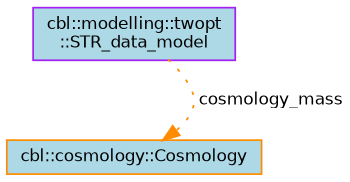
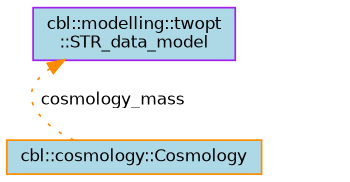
  digraph {
    node [fillcolor=lightblue fontname=Helvetica fontsize=10 shape=record style=filled]
    n1 [color=purple fontcolor=black height=0.2 label="cbl::modelling::twopt\l::STR_data_model" width=0.4]
    n2 [color=darkorange height=0.2 label="cbl::cosmology::Cosmology" width=0.4]
-   n2 -> n1 [color=darkorange dir=back fontname=Helvetica fontsize=10 label=" cosmology_mass" labelfontname=Helvetica labelfontsize=10 style=dotted]
+   n1 -> n2 [color=darkorange dir=back fontname=Helvetica fontsize=10 label=" cosmology_mass" labelfontname=Helvetica labelfontsize=10 style=dotted]
  }
